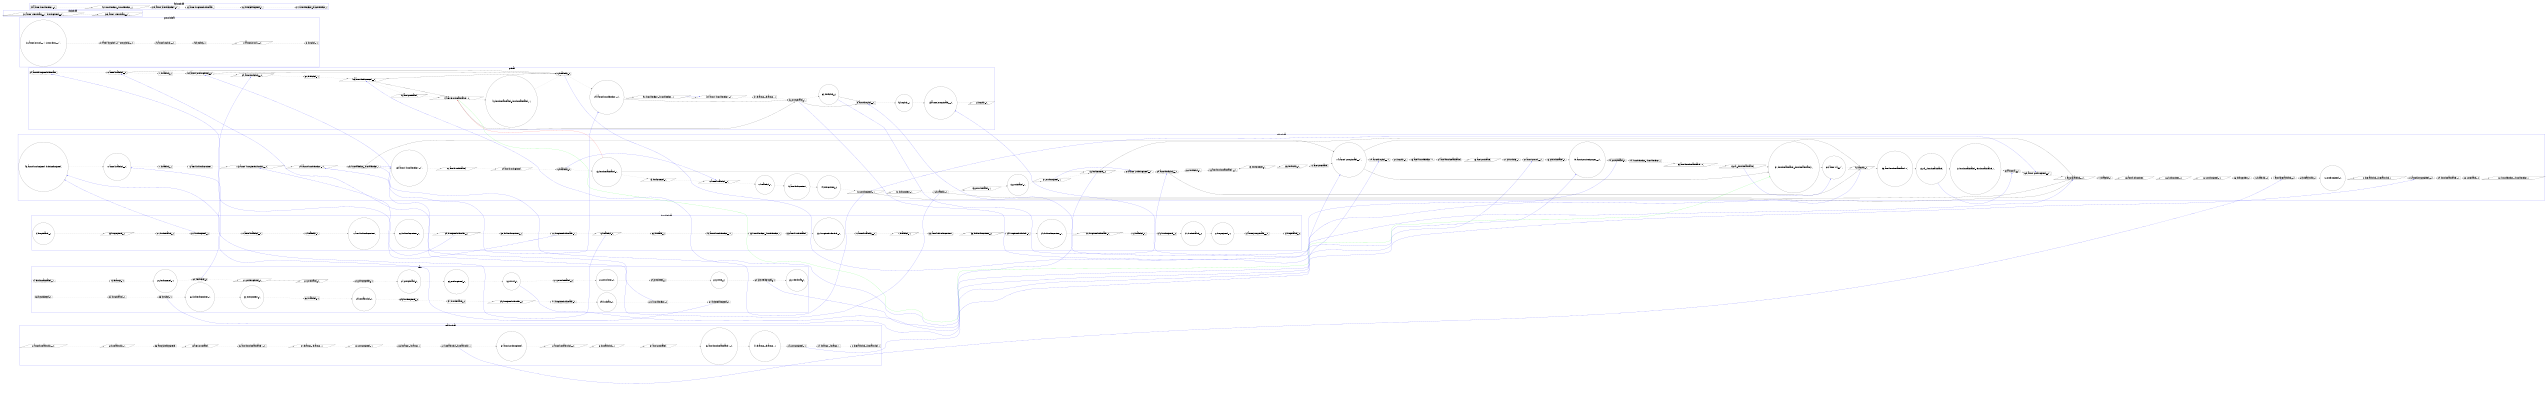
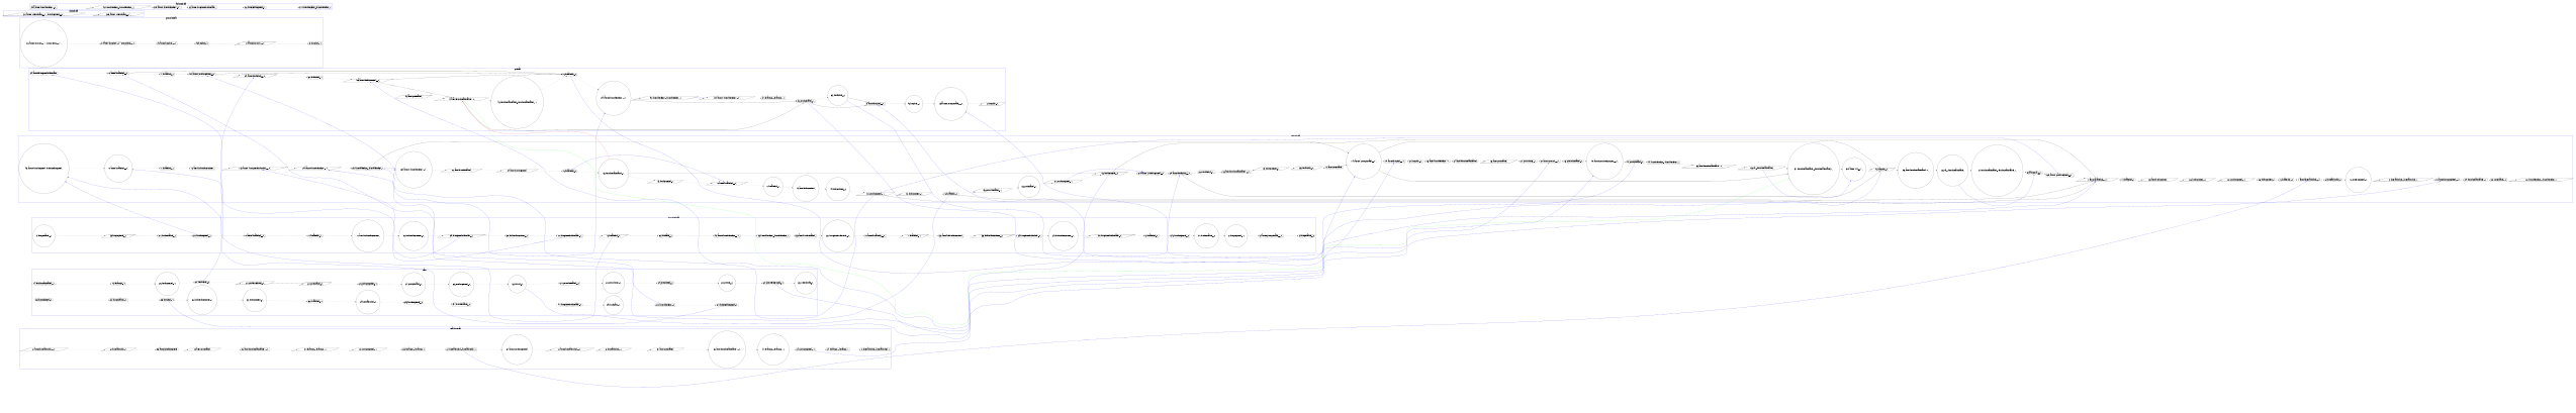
  digraph {
    rankdir=LR
    node [shape=parallelogram]
    edge [color=black style=dotted]
    n1 [label="87: fw_serial_bus_lock = fw_serial_bus_lock - 1;" shape=box]
    n2 [label="537: assume(!port_dev_registered);" shape=circle]
    n3 [label="243: port_tty_registered = 0;" shape=box]
    n4 [label="247: dev_autopm = dev_autopm - 1;" shape=box]
    n5 [label="81: assume(fw_serial_bus_lock == 0);"]
    n6 [label="82: fw_serial_bus_lock = 1;"]
    n7 [label="227: dev_autopm = dev_autopm + 1;"]
    n8 [label="231: port_tty_registered = 1;"]
    n9 [label="226: assert(dev_usb_serial_initialized >= 0);" shape=box]
    n10 [label="82: fw_serial_bus_lock = 1;"]
    n11 [label="533: assume(port_dev_registered);" shape=cylinder]
    n12 [label="87: fw_serial_bus_lock = fw_serial_bus_lock - 1;" shape=box]
    n13 [label="233: dev_autopm = dev_autopm - 1;" shape=box]
    n14 [label="238: assert(dev_usb_serial_initialized >= 0);" shape=circle]
    n15 [label="241: dev_autopm = dev_autopm + 1;" shape=circle]
    n16 [label="81: assume(fw_serial_bus_lock == 0);"]
    n17 [label="237: assert(port_initialized);"]
    n18 [label="225: assert(port_initialized);"]
    n19 [label="518: assume((port_work == 1) | (port_work_stop == 1));" shape=circle]
    n20 [label="519: assert((fw_tty_lock != 2) | (port_work_stop == 0));" shape=cylinder]
    n21 [label="92: assume(fw_tty_lock == 0);" shape=box]
    n22 [label="93: fw_tty_lock = 1;" shape=cylinder]
    n23 [label="521a: assume(port_work == 0);"]
    n24 [label="98: fw_tty_lock = 0;" shape=box]
    n25 [label="507: assume((write_urb_state == 1) | (drv_usb_registered == 0));"]
    n26 [label="508b: assume(!(write_urb_state == 1));"]
    n27 [label="613: port_tty_registered = 0;" shape=cylinder]
    n28 [label="614: port_tty_installed = 0;" shape=circle]
    n29 [label="601: drv_device_id_registered = 0;" shape=cylinder]
    n30 [label="604: dev_usb_serial_initialized = -1;" shape=cylinder]
    n31 [label="619: port_consistent = 1;" shape=cylinder]
    n32 [label="620: port_lock = 0;" shape=circle]
    n33 [label="583: fw_tty_registered = 0;" shape=cylinder]
    n34 [label="584: fw_tty_initialized = 0;" shape=box]
    n35 [label="589: fw_serial_bus_lock = 0;" shape=circle]
    n36 [label="593: drv_usb_registered = 0;" shape=cylinder]
    n37 [label="605: dev_autopm = 0;" shape=cylinder]
    n38 [label="586: fw_driver_list_consistent = 1;" shape=circle]
    n39 [label="587: fw_idr_consistent = 1;" shape=circle]
    n40 [label="618: port_work_stop = 0;" shape=circle]
    n41 [label="600: drv_module_ref_cnt = 0;" shape=box]
    n42 [label="597: drv_registered_with_serial_fw = 0;" shape=cylinder]
    n43 [label="599: drv_id_table = 0;" shape=circle]
    n44 [label="617: port_work_initialized = 0;" shape=box]
    n45 [label="588: fw_table_lock = 0;" shape=box]
    n46 [label="616: port_work = 0;" shape=circle]
    n47 [label="607: dev_disc_lock = 0;" shape=cylinder]
    n48 [label="606: dev_disconnected = 0;" shape=circle]
    n49 [label="605: port_idr_registered = 0;" shape=circle]
-   n50 [label="596: drv_registered_with_usb_fw = 0;"]
    n51 [label="621: port_write_in_progress = 0;" shape=cylinder]
    n52 [label="623: write_urb_state = 0;" shape=circle]
    n53 [label="611: port_dev_registered = 0;"]
    n54 [label="612: port_initialized = 0;"]
    n55 [label="585: fw_tty_lock = 0;" shape=cylinder]
    n56 [label="594: drv_usb_initialized = 0;" shape=box]
    n57 [label="575: assume(drv_registered_with_serial_fw);" shape=box]
    n58 [label="576: drv_device_id_registered = 1;" shape=cylinder]
    n59 [label="572b: assume(!(drv_module_ref_cnt <= 0));" shape=cylinder]
    n60 [label="292: drv_module_ref_cnt = drv_module_ref_cnt + 1;"]
    n61 [label="577: drv_module_ref_cnt = drv_module_ref_cnt - 1;" shape=cylinder]
    n62 [label="291a: assume(drv_module_ref_cnt >= 0);" shape=box]
    n63 [label="318: fw_driver_list_consistent = 0;" shape=circle]
    n64 [label="319: drv_registered_with_usb_fw = 1;"]
    n65 [label="485: drv_module_ref_cnt = drv_module_ref_cnt - 1;" shape=box]
    n66 [label="330: assert(drv_usb_initialized);" shape=box]
    n67 [label="331: drv_registered_with_usb_fw = 0;" shape=circle]
    n68 [label="61: fw_tty_registered = 0;" shape=circle]
    n69 [label="64: assume(port_tty_installed == 0);" shape=box]
    n70 [label="317: assert(fw_driver_list_consistent);" shape=circle]
    n71 [label="340: fw_driver_list_consistent = 1;" shape=circle]
    n72 [label="342: drv_registered_with_serial_fw = 0;"]
    n73 [label="312: drv_usb_registered = 1;" shape=cylinder]
    n74 [label="484: assume(drv_module_ref_cnt == 0);" shape=box]
    n75 [label="326: drv_id_table = 1;" shape=cylinder]
    n76 [label="337: assert(fw_driver_list_consistent);" shape=box]
    n77 [label="338: fw_driver_list_consistent = 0;"]
    n78 [label="322: drv_registered_with_serial_fw = 1;" shape=box]
    n79 [label="76: fw_table_lock = 0;"]
    n80 [label="76: fw_table_lock = 0;" shape=box]
    n81 [label="339: drv_registered_with_usb_fw = 0;" shape=box]
    n82 [label="70: assume(fw_table_lock == 0);" shape=cylinder]
    n83 [label="71: fw_table_lock = 1;" shape=cylinder]
    n84 [label="70: assume(fw_table_lock == 0);" shape=box]
    n85 [label="311: drv_usb_initialized = 1;" shape=box]
    n86 [label="54: fw_tty_initialized = 1;" shape=circle]
    n87 [label="55: fw_tty_registered = 1;"]
    n88 [label="320: fw_driver_list_consistent = 1;" shape=box]
    n89 [label="71: fw_table_lock = 1;"]
    n90 [label="347: drv_usb_initialized = 0;" shape=circle]
    n91 [label="65: fw_tty_initialized = 0;" shape=cylinder]
    n92 [label="346: drv_usb_registered = 0;" shape=box]
    n93 [label="172: assert(port_initialized);" shape=cylinder]
    n94 [label="174b: assume(!(port_tty_installed == 0));" shape=circle]
    n95 [label="143: dev_disconnected = 1;"]
    n96 [label="70: assume(fw_table_lock == 0);"]
    n97 [label="379: assume(dev_disc_lock == 0);" shape=cylinder]
    n98 [label="380: dev_disc_lock = 1;" shape=box]
    n99 [label="292: drv_module_ref_cnt = drv_module_ref_cnt + 1;" shape=cylinder]
    n100 [label="123b: assume(!(drv_module_ref_cnt <= 0));" shape=circle]
    n101 [label="98: fw_tty_lock = 0;"]
    n102 [label="70: assume(fw_table_lock == 0);"]
    n103 [label="217: port_work_stop = 1;" shape=cylinder]
    n104 [label="220: assume(port_work == 0);" shape=box]
    n105 [label="257: dev_usb_serial_initialized = dev_usb_serial_initialized - 1;" shape=circle]
    n106 [label="81: assume(fw_serial_bus_lock == 0);" shape=cylinder]
    n107 [label="150: port_idr_registered = 1;"]
    n108 [label="76: fw_table_lock = 0;" shape=cylinder]
    n109 [label="158: dev_disconnected = 0;"]
    n110 [label="129: assert(drv_usb_registered);"]
    n111 [label="179: assume(fw_tty_lock == 0);" shape=box]
    n112 [label="133: dev_usb_serial_initialized = 1;" shape=circle]
    n113 [label="185: assert(port_initialized);"]
    n114 [label="169: dev_disconnected = 1;"]
    n115 [label="385: dev_disc_lock = 0;"]
    n116 [label="151: fw_idr_consistent = 1;"]
    n117 [label="76: fw_table_lock = 0;" shape=box]
    n118 [label="115: assert(fw_driver_list_consistent);" shape=box]
    n119 [label="116b: assume(!(drv_registered_with_usb_fw == 0));"]
    n120 [label="260b: assume(!(old == 1));" shape=circle]
    n121 [label="87: fw_serial_bus_lock = fw_serial_bus_lock - 1;"]
    n122 [label="278: assume(port_tty_registered == 0);" shape=cylinder]
    n123 [label="188: port_work_initialized = 0;" shape=cylinder]
    n124 [label="76: fw_table_lock = 0;" shape=box]
    n125 [label="262b: assume(!(port_idr_registered == 0));" shape=box]
    n126 [label="155: port_work_initialized = 1;"]
    n127 [label="496: assume(drv_usb_registered | drv_device_id_registered);" shape=circle]
    n128 [label="71: fw_table_lock = 1;" shape=cylinder]
    n129 [label="253: assert(dev_usb_serial_initialized > 0);" shape=circle]
    n130 [label="291a: assume(drv_module_ref_cnt >= 0);"]
    n131 [label="266: fw_idr_consistent = 0;"]
    n132 [label="267: port_idr_registered = 0;"]
    n133 [label="268: fw_idr_consistent = 1;" shape=cylinder]
    n134 [label="128: assert(drv_usb_initialized);"]
    n135 [label="71: fw_table_lock = 1;" shape=circle]
    n136 [label="148: assert(fw_idr_consistent);" shape=circle]
    n137 [label="82: fw_serial_bus_lock = 1;" shape=cylinder]
    n138 [label="276: port_dev_registered = 0;" shape=circle]
    n139 [label="70: assume(fw_table_lock == 0);" shape=circle]
    n140 [label="71: fw_table_lock = 1;" shape=box]
    n141 [label="180: fw_tty_lock = 2;" shape=box]
    n142 [label="183: assert(drv_module_ref_cnt > 0);" shape=cylinder]
    n143 [label="149: fw_idr_consistent = 0;" shape=circle]
    n144 [label="184: assert(dev_usb_serial_initialized);" shape=cylinder]
    n145 [label="265: assert(fw_idr_consistent);"]
    n146 [label="168: assert(dev_usb_serial_initialized >= 0);" shape=box]
    n147 [label="253: assert(dev_usb_serial_initialized > 0);"]
    n148 [label="256: old = dev_usb_serial_initialized;"]
    n149 [label="501b: assume(!(port_dev_registered == 0));" shape=cylinder]
    n150 [label="157: port_dev_registered = 1;"]
    n151 [label="279: dev_usb_serial_initialized = -1;" shape=box]
    n152 [label="280: port_initialized = 0;" shape=box]
    n153 [label="156: port_initialized = 1;" shape=circle]
    n154 [label="281: drv_module_ref_cnt = drv_module_ref_cnt - 1;"]
    n155 [label="190: assume(port_write_in_progress == 0);" shape=circle]
    n156 [label="194: drv_module_ref_cnt = drv_module_ref_cnt - 1;" shape=box]
    n157 [label="260a: assume(old == 1);" shape=cylinder]
    n158 [label="191: port_tty_installed = 0;" shape=cylinder]
    n159 [label="256: old = dev_usb_serial_initialized;" shape=circle]
    n160 [label="257: dev_usb_serial_initialized = dev_usb_serial_initialized - 1;" shape=circle]
    n161 [label="71: fw_table_lock = 1;" shape=box]
    n162 [label="401b: assume(!(port_idr_registered == 0));" shape=cylinder]
    n163 [label="427: dev_autopm = dev_autopm + 1;" shape=box]
    n164 [label="428: port_tty_installed = 1;" shape=box]
    n165 [label="76: fw_table_lock = 0;" shape=box]
    n166 [label="92: assume(fw_tty_lock == 0);" shape=box]
    n167 [label="414: assert(dev_usb_serial_initialized > 0);"]
    n168 [label="291a: assume(drv_module_ref_cnt >= 0);" shape=circle]
    n169 [label="415: dev_usb_serial_initialized = dev_usb_serial_initialized + 1;" shape=circle]
    n170 [label="408a: assume(dev_disconnected == 0);"]
    n171 [label="413: assert(port_initialized);"]
    n172 [label="380: dev_disc_lock = 1;" shape=box]
    n173 [label="548a: assume(port_tty_installed == 0);" shape=circle]
    n174 [label="98: fw_tty_lock = 0;"]
    n175 [label="421b: assume(!(drv_module_ref_cnt <= 0));"]
    n176 [label="385: dev_disc_lock = 0;" shape=circle]
    n177 [label="70: assume(fw_table_lock == 0);" shape=cylinder]
    n178 [label="292: drv_module_ref_cnt = drv_module_ref_cnt + 1;"]
    n179 [label="93: fw_tty_lock = 1;" shape=circle]
    n180 [label="379: assume(dev_disc_lock == 0);"]
    n181 [label="544: assume(drv_registered_with_serial_fw);" shape=cylinder]
    subgraph cluster_1 {
      color=blue
      label=serial_bus_thread
      n1
      n2
      n3
      n4
      n5
      n6
      n7
      n8
      n9
      n10
      n11
      n12
      n13
      n14
      n15
      n16
      n17
      n18
    }
    subgraph cluster_2 {
      color=blue
      label=port_work_thread
      n19
      n20
      n21
      n22
      n23
      n24
    }
    subgraph cluster_3 {
      color=blue
      label=usb_cb_thread
      n25
      n26
    }
    subgraph cluster_4 {
      color=blue
      label=main
      n27
      n28
      n29
      n30
      n31
      n32
      n33
      n34
      n35
      n36
      n37
      n38
      n39
      n40
      n41
      n42
      n43
      n44
      n45
      n46
      n47
      n48
      n49
-     n50
      n51
      n52
      n53
      n54
      n55
      n56
    }
    subgraph cluster_5 {
      color=blue
      label=attribute_thread
      n57
      n58
      n59
      n60
      n61
      n62
    }
    subgraph cluster_6 {
      color=blue
      label=fw_module_thread
      n63
      n64
      n65
      n66
      n67
      n68
      n69
      n70
      n71
      n72
      n73
      n74
      n75
      n76
      n77
      n78
      n79
      n80
      n81
      n82
      n83
      n84
      n85
      n86
      n87
      n88
      n89
      n90
      n91
      n92
    }
    subgraph cluster_7 {
      color=blue
      label=usb_bus_thread
      n93
      n94
      n95
      n96
      n97
      n98
      n99
      n100
      n101
      n102
      n103
      n104
      n105
      n106
      n107
      n108
      n109
      n110
      n111
      n112
      n113
      n114
      n115
      n116
      n117
      n118
      n119
      n120
      n121
      n122
      n123
      n124
      n125
      n126
      n127
      n128
      n129
      n130
      n131
      n132
      n133
      n134
      n135
      n136
      n137
      n138
      n139
      n140
      n141
      n142
      n143
      n144
      n145
      n146
      n147
      n148
      n149
      n150
      n151
      n152
      n153
      n154
      n155
      n156
      n157
      n158
      n159
      n160
    }
    subgraph cluster_8 {
      color=blue
      label=tty_thread
      n161
      n162
      n163
      n164
      n165
      n166
      n167
      n168
      n169
      n170
      n171
      n172
      n173
      n174
      n175
      n176
      n177
      n178
      n179
      n180
      n181
    }
    n1 -> n2
    n1 -> n106 [color=Blue constraint=false style=""]
    n2 -> n5
    n3 -> n4
    n3 -> n122 [color=Blue constraint=false style=""]
    n4 -> n12
    n5 -> n6
    n6 -> n17
    n7 -> n8
    n8 -> n13
    n9 -> n7
    n10 -> n11
    n11 -> n18
    n13 -> n1
    n14 -> n15
    n15 -> n3
    n16 -> n10
    n17 -> n14
    n18 -> n9
    n19 -> n20
    n20 -> n21
    n21 -> n22
    n22 -> n23
    n23 -> n24
    n25 -> n26
    n27 -> n28
    n28 -> n49
    n29 -> n127 [color=Blue constraint=false style=""]
    n30 -> n37
    n31 -> n32
    n32 -> n51
    n33 -> n34
    n34 -> n55
    n35 -> n36
    n36 -> n56
    n37 -> n48
    n38 -> n39
    n39 -> n45
    n40 -> n31
    n41 -> n29
    n41 -> n130 [color=Blue constraint=false style=""]
    n42 -> n43
    n43 -> n41
    n44 -> n40
    n45 -> n35
    n46 -> n44
    n46 -> n104 [color=Blue constraint=false style=""]
    n47 -> n53
    n47 -> n180 [color=Blue constraint=false style=""]
    n48 -> n47
    n49 -> n46
-   n50 -> n42
    n51 -> n52
    n51 -> n155 [color=Blue constraint=false style=""]
    n53 -> n54 [style=solid]
    n54 -> n27
    n55 -> n38
    n55 -> n111 [color=Blue constraint=false style=""]
-   n56 -> n50
    n57 -> n58
    n58 -> n61
    n59 -> n57
    n60 -> n59
    n62 -> n60
    n63 -> n64
    n64 -> n88
    n64 -> n119 [color=Blue constraint=false style=""]
    n65 -> n66
    n66 -> n67
    n67 -> n84
    n68 -> n69
    n69 -> n91
    n70 -> n63
    n71 -> n72
    n72 -> n80
    n73 -> n82
    n73 -> n127 [color=Blue constraint=false style=""]
    n74 -> n65
    n75 -> n74
    n76 -> n77
    n77 -> n81
    n78 -> n79
    n78 -> n181 [color=Blue constraint=false style=""]
    n79 -> n75
    n79 -> n139 [color=Blue constraint=false style=""]
    n80 -> n92
    n81 -> n71
    n82 -> n83
    n83 -> n70
    n84 -> n89
    n85 -> n73
    n86 -> n87
    n87 -> n85
    n88 -> n78
    n89 -> n76
    n90 -> n68
    n92 -> n90
    n93 -> n94
    n94 -> n101 [color=Black style=""]
    n94 -> n105 [color=Black style=""]
    n94 -> n111
    n95 -> n96
    n96 -> n135
    n97 -> n98
    n97 -> n101 [color=Black style=""]
    n98 -> n146
    n99 -> n94 [color=Black style=""]
    n99 -> n100
    n99 -> n100 [color=Blue constraint=false style=""]
    n99 -> n168 [color=Blue constraint=false style=""]
    n100 -> n134
    n101 -> n129
    n101 -> n166 [color=Blue constraint=false style=""]
    n102 -> n128
    n103 -> n104
    n104 -> n123
    n105 -> n120
    n106 -> n137
    n107 -> n102 [color=Black style=""]
    n107 -> n116
    n107 -> n125 [color=Blue constraint=false style=""]
    n107 -> n162 [color=Blue constraint=false style=""]
    n108 -> n96 [color=Blue constraint=false style=""]
    n108 -> n112
    n109 -> n102 [color=Black style=""]
    n109 -> n149
    n109 -> n170 [color=Blue constraint=false style=""]
    n110 -> n108
    n111 -> n141
    n112 -> n95
    n112 -> n109 [color=Black style=""]
    n112 -> n167 [color=Red constraint=false style=""]
    n113 -> n103
    n114 -> n115
    n115 -> n93
    n116 -> n117
    n117 -> n102 [color=Black style=""]
    n117 -> n126
    n117 -> n177 [color=Blue constraint=false style=""]
    n118 -> n119
    n119 -> n130
    n120 -> n101
    n121 -> n122
    n122 -> n151
    n123 -> n155
    n124 -> n106
    n125 -> n102
    n126 -> n153
    n127 -> n139
    n128 -> n145
    n129 -> n159
    n130 -> n99
    n131 -> n132
    n132 -> n133
    n133 -> n124
    n134 -> n110
    n135 -> n136
    n136 -> n143
    n137 -> n138
    n138 -> n121
    n139 -> n140
    n140 -> n118
    n141 -> n142
    n142 -> n144
    n143 -> n107
    n144 -> n113
    n145 -> n131
    n146 -> n114
    n147 -> n148
    n148 -> n105
    n148 -> n120 [color=Blue constraint=false style=""]
    n149 -> n97
    n150 -> n109
    n150 -> n149 [color=Blue constraint=false style=""]
    n151 -> n152
    n152 -> n154
    n153 -> n150
    n155 -> n158
    n156 -> n147
    n157 -> n125
    n158 -> n156
    n158 -> n173 [color=Blue constraint=false style=""]
    n159 -> n157 [color=Blue constraint=false style=""]
    n159 -> n160
    n160 -> n157
    n161 -> n162
    n162 -> n165 [color=Black style=""]
    n162 -> n180
    n163 -> n164
    n164 -> n94 [color=Blue constraint=false style=""]
    n164 -> n166 [color=Black style=""]
    n164 -> n176
    n165 -> n102 [color=Blue constraint=false style=""]
    n165 -> n168
    n166 -> n179
    n167 -> n105 [color=Green constraint=false style=""]
    n167 -> n164 [color=Black style=""]
    n167 -> n169
    n168 -> n164 [color=Black style=""]
    n168 -> n178
    n169 -> n165
    n170 -> n165 [color=Black style=""]
    n170 -> n167 [color=Black style=""]
    n170 -> n171
    n171 -> n167
    n172 -> n170
    n173 -> n174
    n175 -> n163
    n176 -> n97 [color=Blue constraint=false style=""]
    n176 -> n166 [color=Black style=""]
    n177 -> n161
    n177 -> n165 [color=Black style=""]
    n178 -> n175
    n178 -> n175 [color=Blue constraint=false style=""]
    n179 -> n173
    n180 -> n172
    n181 -> n177
  }
